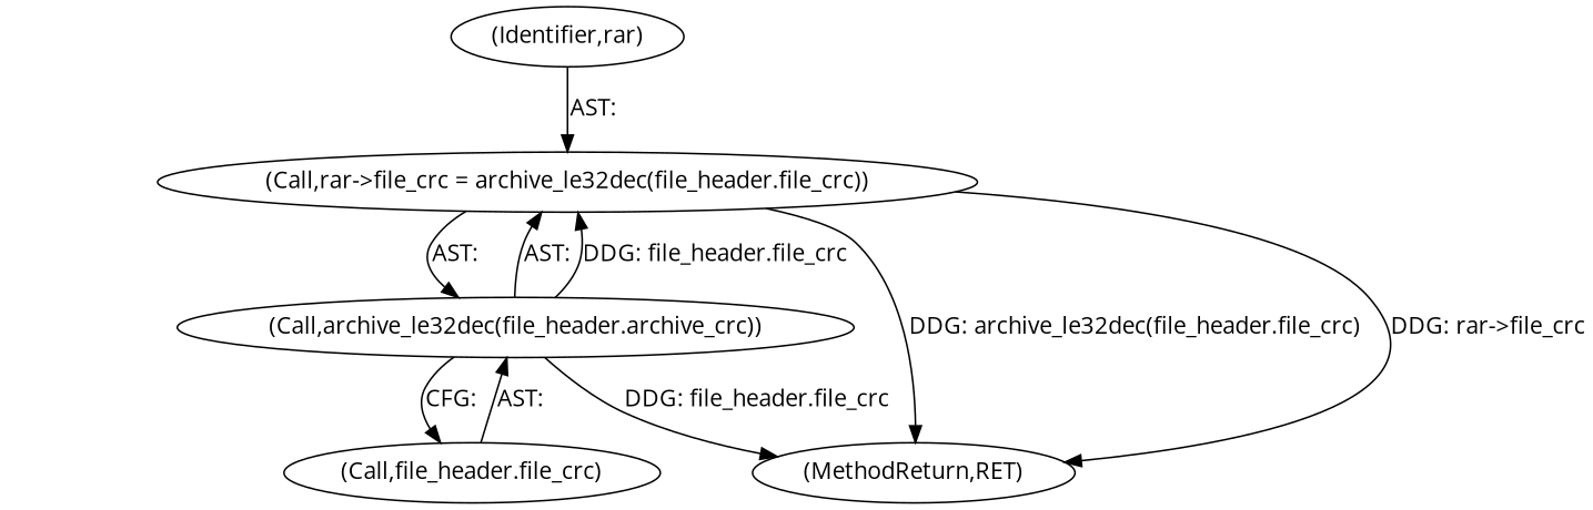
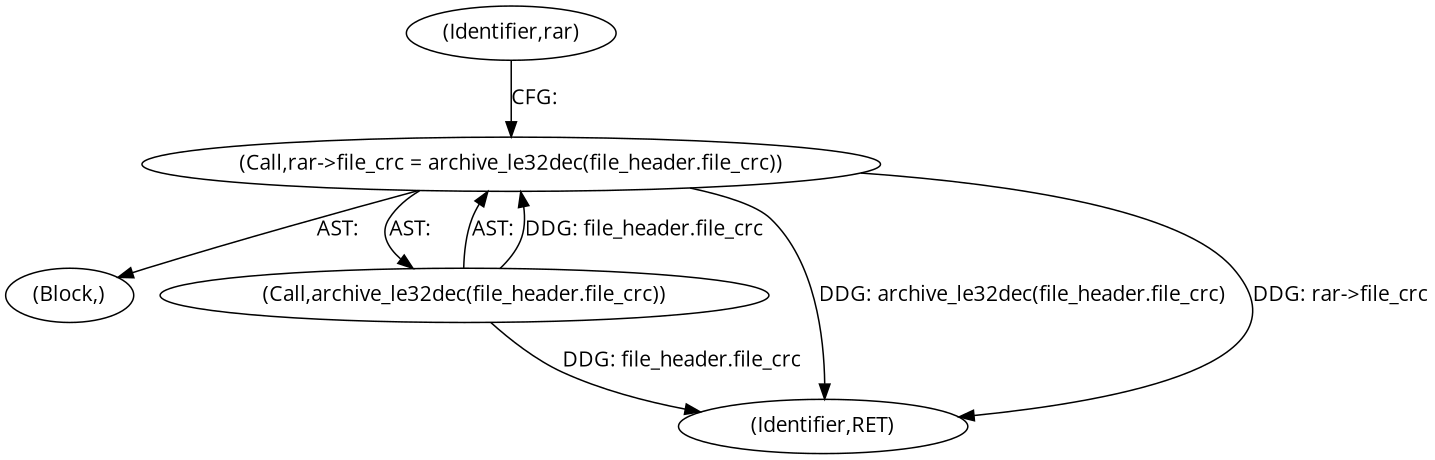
  digraph {
    fontname="Open Sans"
    node [fontname="Open Sans"]
    edge [fontname="Open Sans"]
    n1 [label="(Call,rar->file_crc = archive_le32dec(file_header.file_crc))"]
-   n2 [label="(Call,archive_le32dec(file_header.archive_crc))"]
-   n4 [label="(MethodReturn,RET)"]
-   n5 [label="(Call,file_header.file_crc)"]
+   n2 [label="(Call,archive_le32dec(file_header.file_crc))"]
+   n3 [label="(Block,)"]
+   n4 [label="(Identifier,RET)"]
    n6 [label="(Identifier,rar)"]
    n1 -> n2 [label="AST: "]
+   n1 -> n3 [label="AST: "]
    n1 -> n4 [label="DDG: archive_le32dec(file_header.file_crc)"]
    n1 -> n4 [label="DDG: rar->file_crc"]
    n2 -> n1 [label="AST: "]
    n2 -> n1 [label="DDG: file_header.file_crc"]
    n2 -> n4 [label="DDG: file_header.file_crc"]
-   n2 -> n5 [label="CFG: "]
-   n5 -> n2 [label="AST: "]
-   n6 -> n1 [label="AST: "]
+   n6 -> n1 [label="CFG: "]
  }
